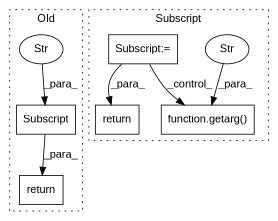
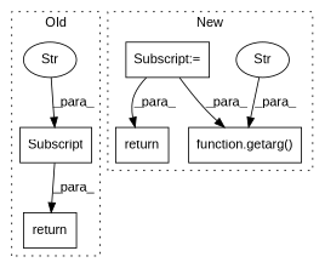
  digraph {
    fontname="Liberation Sans"
    node [a=66 fontname="Liberation Sans" l=7 shape=box]
    edge [fontname="Liberation Sans"]
    n1 [a=63 l="14,0" label=Subscript s="4594,0"]
    n2 [l=8 label=Str s=4599 shape=ellipse]
    n3 [a=93 label=return s=4587]
    n4 [a=75 l="7,1" label="function.getarg()" s="4655,4686"]
    n5 [l=17 label=Str s=4662 shape=ellipse]
    n6 [a=68 l=3 label="Subscript:=" s=4253]
    n7 [a=93 label=return s=4862]
    subgraph cluster_1 {
      label=Old
      style=dotted
      n1
      n2
      n3
    }
    subgraph cluster_2 {
-     label=Subscript
+     label=New
      style=dotted
      n4
      n5
      n6
      n7
    }
    n1 -> n3 [label=_para_]
    n2 -> n1 [label=_para_]
    n5 -> n4 [label=_para_]
-   n6 -> n4 [label=_control_]
+   n6 -> n4 [label=_para_]
    n6 -> n7 [label=_para_]
  }
